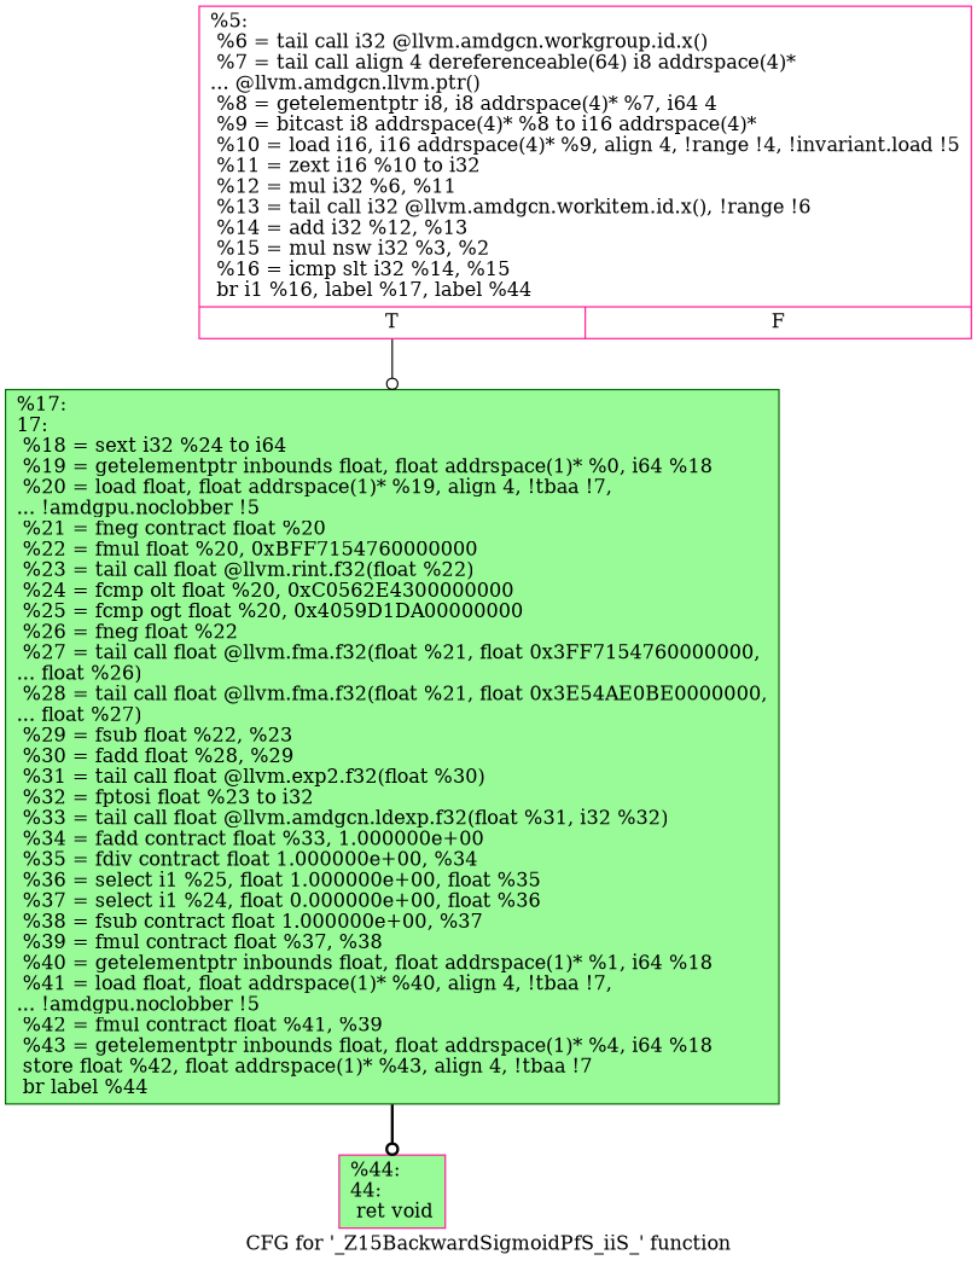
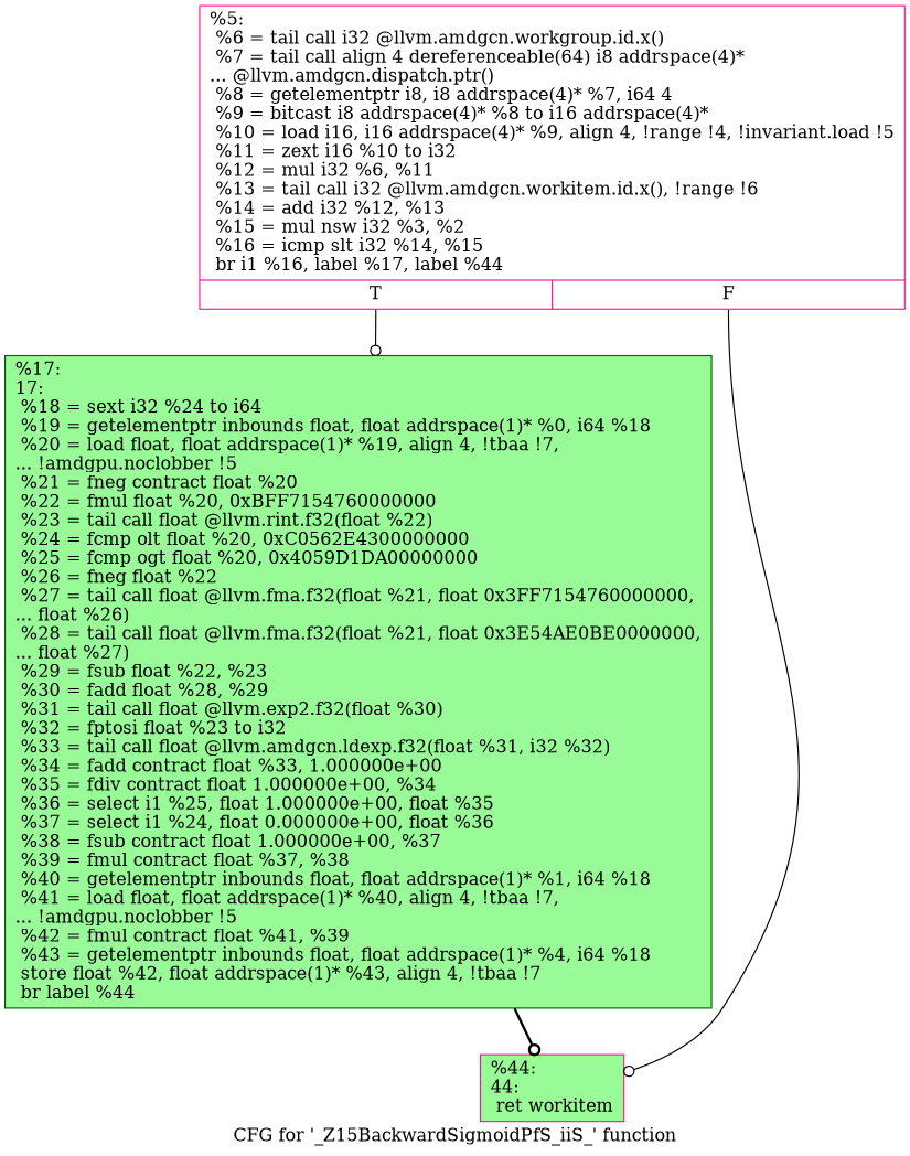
  digraph {
    label="CFG for '_Z15BackwardSigmoidPfS_iiS_' function"
    node [color=deeppink fillcolor=palegreen shape=record style=filled]
    edge [arrowhead=odot style=solid]
-   n1 [fillcolor=white label="{%5:\l  %6 = tail call i32 @llvm.amdgcn.workgroup.id.x()\l  %7 = tail call align 4 dereferenceable(64) i8 addrspace(4)*\l... @llvm.amdgcn.llvm.ptr()\l  %8 = getelementptr i8, i8 addrspace(4)* %7, i64 4\l  %9 = bitcast i8 addrspace(4)* %8 to i16 addrspace(4)*\l  %10 = load i16, i16 addrspace(4)* %9, align 4, !range !4, !invariant.load !5\l  %11 = zext i16 %10 to i32\l  %12 = mul i32 %6, %11\l  %13 = tail call i32 @llvm.amdgcn.workitem.id.x(), !range !6\l  %14 = add i32 %12, %13\l  %15 = mul nsw i32 %3, %2\l  %16 = icmp slt i32 %14, %15\l  br i1 %16, label %17, label %44\l|{<s0>T|<s1>F}}"]
+   n1 [fillcolor=white label="{%5:\l  %6 = tail call i32 @llvm.amdgcn.workgroup.id.x()\l  %7 = tail call align 4 dereferenceable(64) i8 addrspace(4)*\l... @llvm.amdgcn.dispatch.ptr()\l  %8 = getelementptr i8, i8 addrspace(4)* %7, i64 4\l  %9 = bitcast i8 addrspace(4)* %8 to i16 addrspace(4)*\l  %10 = load i16, i16 addrspace(4)* %9, align 4, !range !4, !invariant.load !5\l  %11 = zext i16 %10 to i32\l  %12 = mul i32 %6, %11\l  %13 = tail call i32 @llvm.amdgcn.workitem.id.x(), !range !6\l  %14 = add i32 %12, %13\l  %15 = mul nsw i32 %3, %2\l  %16 = icmp slt i32 %14, %15\l  br i1 %16, label %17, label %44\l|{<s0>T|<s1>F}}"]
    n2 [color=darkgreen label="{%17:\l17:                                               \l  %18 = sext i32 %24 to i64\l  %19 = getelementptr inbounds float, float addrspace(1)* %0, i64 %18\l  %20 = load float, float addrspace(1)* %19, align 4, !tbaa !7,\l... !amdgpu.noclobber !5\l  %21 = fneg contract float %20\l  %22 = fmul float %20, 0xBFF7154760000000\l  %23 = tail call float @llvm.rint.f32(float %22)\l  %24 = fcmp olt float %20, 0xC0562E4300000000\l  %25 = fcmp ogt float %20, 0x4059D1DA00000000\l  %26 = fneg float %22\l  %27 = tail call float @llvm.fma.f32(float %21, float 0x3FF7154760000000,\l... float %26)\l  %28 = tail call float @llvm.fma.f32(float %21, float 0x3E54AE0BE0000000,\l... float %27)\l  %29 = fsub float %22, %23\l  %30 = fadd float %28, %29\l  %31 = tail call float @llvm.exp2.f32(float %30)\l  %32 = fptosi float %23 to i32\l  %33 = tail call float @llvm.amdgcn.ldexp.f32(float %31, i32 %32)\l  %34 = fadd contract float %33, 1.000000e+00\l  %35 = fdiv contract float 1.000000e+00, %34\l  %36 = select i1 %25, float 1.000000e+00, float %35\l  %37 = select i1 %24, float 0.000000e+00, float %36\l  %38 = fsub contract float 1.000000e+00, %37\l  %39 = fmul contract float %37, %38\l  %40 = getelementptr inbounds float, float addrspace(1)* %1, i64 %18\l  %41 = load float, float addrspace(1)* %40, align 4, !tbaa !7,\l... !amdgpu.noclobber !5\l  %42 = fmul contract float %41, %39\l  %43 = getelementptr inbounds float, float addrspace(1)* %4, i64 %18\l  store float %42, float addrspace(1)* %43, align 4, !tbaa !7\l  br label %44\l}"]
-   n3 [label="{%44:\l44:                                               \l  ret void\l}"]
+   n3 [label="{%44:\l44:                                               \l  ret workitem\l}"]
    n1 -> n2 [tailport=s0]
+   n1 -> n3 [tailport=s1]
    n2 -> n3 [style=bold]
  }
